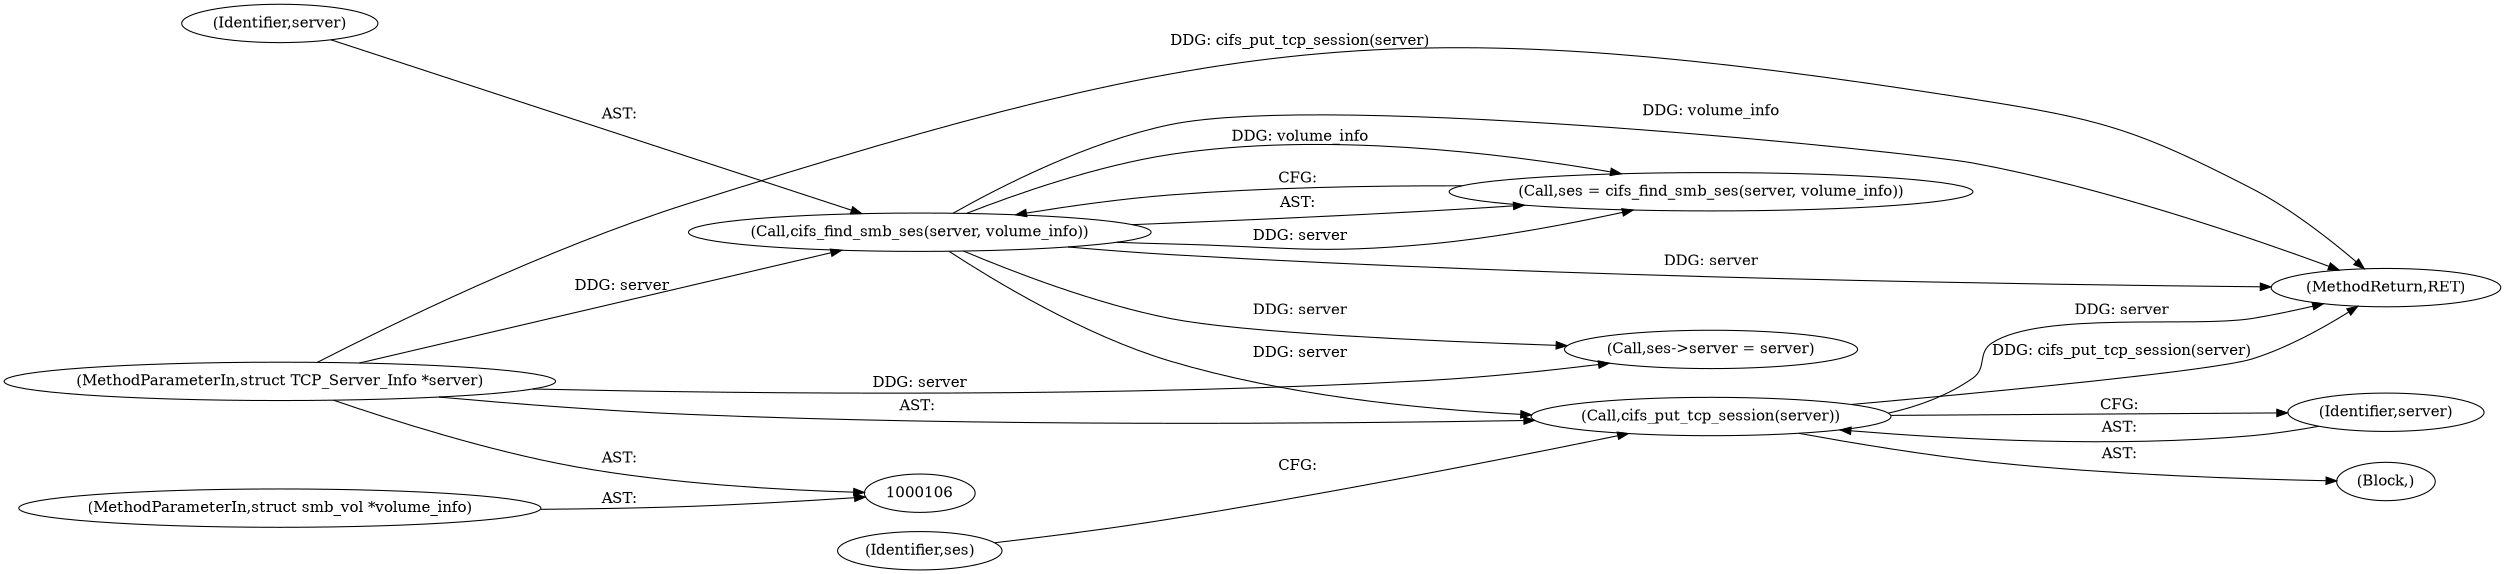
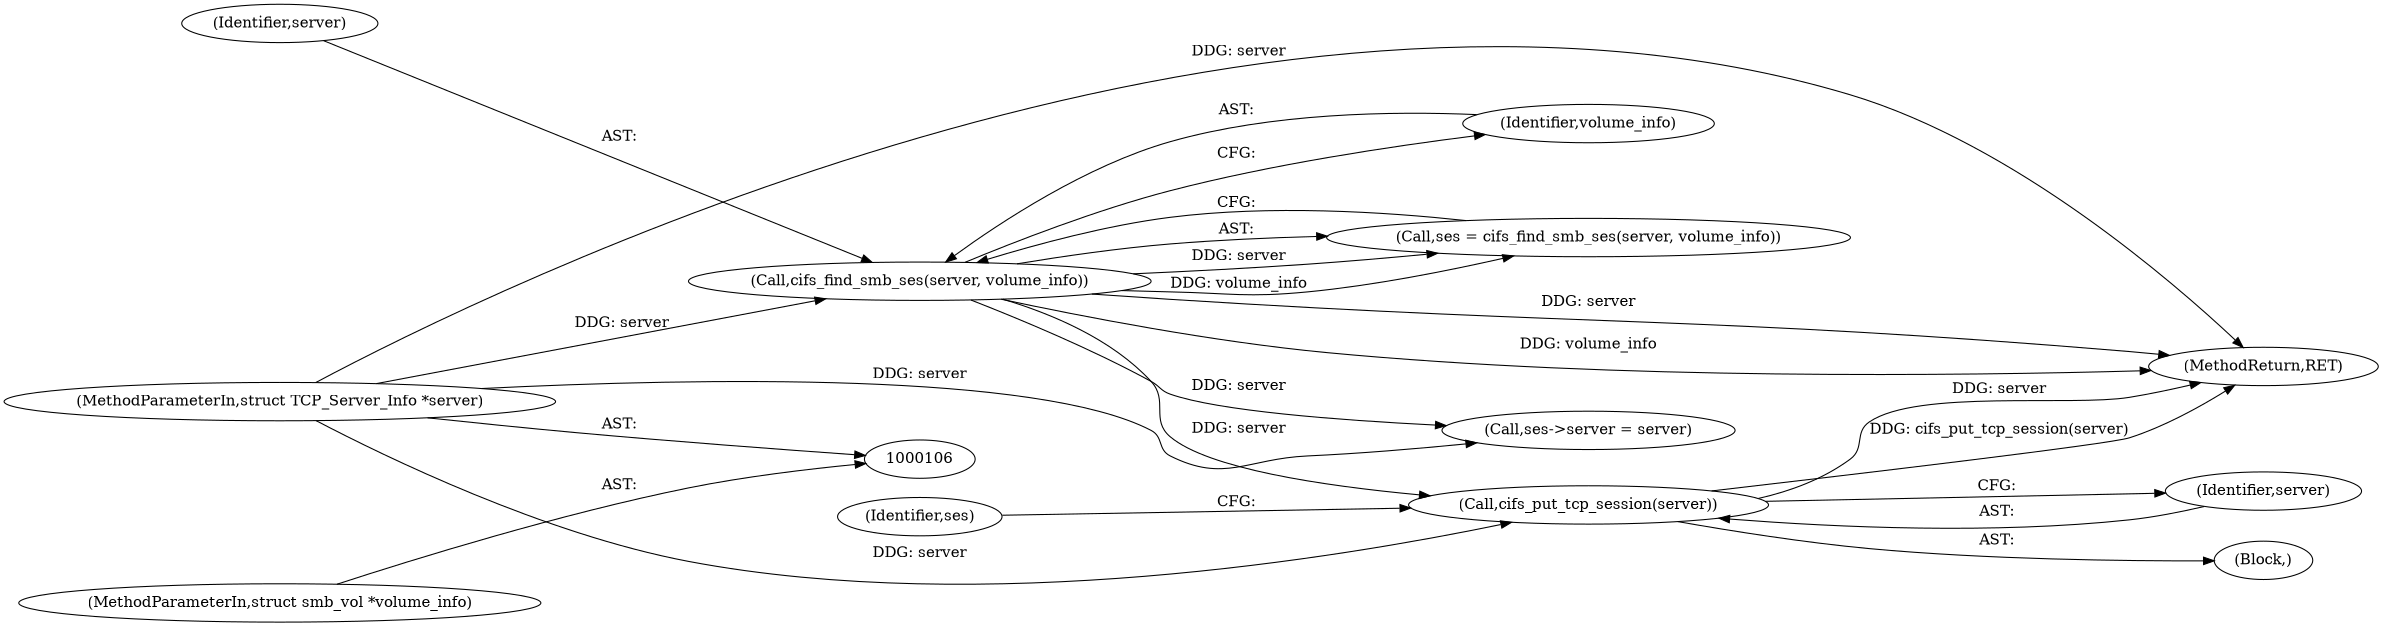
  digraph {
    rankdir=LR
    n1 [label="(Call,cifs_put_tcp_session(server))"]
    n2 [label="(MethodReturn,RET)"]
    n3 [label="(Identifier,server)"]
    n4 [label="(Block,)"]
    n5 [label="(Call,cifs_find_smb_ses(server, volume_info))"]
    n6 [label="(Call,ses->server = server)"]
+   n7 [label="(Identifier,volume_info)"]
    n8 [label="(Call,ses = cifs_find_smb_ses(server, volume_info))"]
    n9 [label="(MethodParameterIn,struct TCP_Server_Info *server)"]
    1000106
    n11 [label="(MethodParameterIn,struct smb_vol *volume_info)"]
    n12 [label="(Identifier,ses)"]
    n13 [label="(Identifier,server)"]
    n1 -> n2 [label="DDG: cifs_put_tcp_session(server)"]
    n1 -> n2 [label="DDG: server"]
    n1 -> n3 [label="CFG: "]
    n1 -> n4 [label="AST: "]
    n3 -> n1 [label="AST: "]
    n5 -> n1 [label="DDG: server"]
    n5 -> n2 [label="DDG: server"]
    n5 -> n2 [label="DDG: volume_info"]
    n5 -> n6 [label="DDG: server"]
+   n5 -> n7 [label="CFG: "]
    n5 -> n8 [label="AST: "]
    n5 -> n8 [label="DDG: server"]
    n5 -> n8 [label="DDG: volume_info"]
+   n7 -> n5 [label="AST: "]
    n8 -> n5 [label="CFG: "]
-   n9 -> n1 [label="AST: "]
-   n9 -> n2 [label="DDG: cifs_put_tcp_session(server)"]
+   n9 -> n1 [label="DDG: server"]
+   n9 -> n2 [label="DDG: server"]
    n9 -> n5 [label="DDG: server"]
    n9 -> n6 [label="DDG: server"]
    n9 -> 1000106 [label="AST: "]
    n11 -> 1000106 [label="AST: "]
    n12 -> n1 [label="CFG: "]
    n13 -> n5 [label="AST: "]
  }
